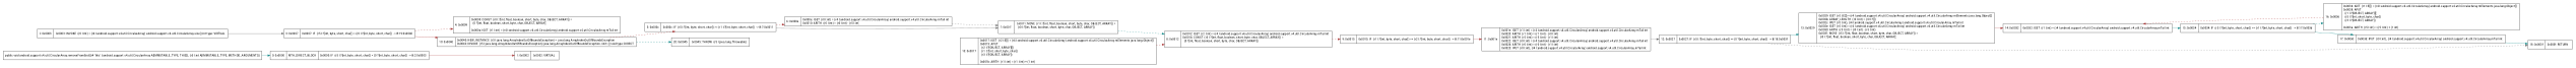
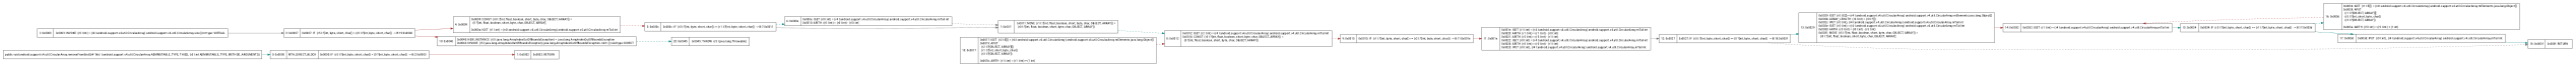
  digraph {
    fontname="Roboto Condensed"
    rankdir=LR
    node [fontname="Roboto Condensed" shape=record]
    edge [color=brown fontname="Roboto Condensed" style=solid]
    n1 [label="{0\:\ 0x0000|MTH_DIRECT_BLOCK\l|0x0000: IF  (r5 I:?[int, byte, short, char]) \> (0 ?[int, byte, short, char])  \-\> B:2:0x0003 \l}"]
-   n2 [label="{1\:\ 0x0002|0x0002: VIRTUAL   \l}"]
+   n2 [label="{1\:\ 0x0002|0x0002: RETURN   \l}"]
    n3 [label="{2\:\ 0x0003|0x0003: INVOKE  (r0 I:int) = (r4 I:android.support.v4.util.CircularArray) android.support.v4.util.CircularArray.size():int type: VIRTUAL \l}"]
    n4 [label="{3\:\ 0x0007|0x0007: IF  (r5 I:?[int, byte, short, char]) \> (r0 I:?[int, byte, short, char])  \-\> B:19:0x0040 \l}"]
    n5 [label="{4\:\ 0x0009|0x0009: CONST  (r0 I:?[int, float, boolean, short, byte, char, OBJECT, ARRAY]) = \l  (0 ?[int, float, boolean, short, byte, char, OBJECT, ARRAY])\l \l0x000a: IGET  (r1 I:int) = (r4 I:android.support.v4.util.CircularArray) android.support.v4.util.CircularArray.mTail int \l}"]
    n6 [label="{19\:\ 0x0040|0x0040: NEW_INSTANCE  (r5 I:java.lang.ArrayIndexOutOfBoundsException) =  java.lang.ArrayIndexOutOfBoundsException \l0x0042: INVOKE  (r5 I:java.lang.ArrayIndexOutOfBoundsException) java.lang.ArrayIndexOutOfBoundsException.\<init\>():void type: DIRECT \l}"]
    n7 [label="{5\:\ 0x000c|0x000c: IF  (r5 I:?[int, byte, short, char]) \>= (r1 I:?[int, byte, short, char])  \-\> B:7:0x0011 \l}"]
    n8 [label="{20\:\ 0x0045|0x0045: THROW  (r5 I:java.lang.Throwable) \l}"]
    n9 [label="{6\:\ 0x000e|0x000e: IGET  (r0 I:int) = (r4 I:android.support.v4.util.CircularArray) android.support.v4.util.CircularArray.mTail int \l0x0010: ARITH  (r0 I:int) = (r0 I:int) \- (r5 I:int) \l}"]
    n10 [label="{7\:\ 0x0011|0x0011: MOVE  (r1 I:?[int, float, boolean, short, byte, char, OBJECT, ARRAY]) = \l  (r0 I:?[int, float, boolean, short, byte, char, OBJECT, ARRAY])\l \l}"]
    n11 [label="{8\:\ 0x0012|0x0012: IGET  (r2 I:int) = (r4 I:android.support.v4.util.CircularArray) android.support.v4.util.CircularArray.mTail int \l0x0014: CONST  (r3 I:?[int, float, boolean, short, byte, char, OBJECT, ARRAY]) = \l  (0 ?[int, float, boolean, short, byte, char, OBJECT, ARRAY])\l \l}"]
    n12 [label="{9\:\ 0x0015|0x0015: IF  (r1 I:?[int, byte, short, char]) \>= (r2 I:?[int, byte, short, char])  \-\> B:11:0x001e \l}"]
    n13 [label="{11\:\ 0x001e|0x001e: IGET  (r1 I:int) = (r4 I:android.support.v4.util.CircularArray) android.support.v4.util.CircularArray.mTail int \l0x0020: ARITH  (r1 I:int) = (r1 I:int) \- (r0 I:int) \l0x0021: ARITH  (r5 I:int) = (r5 I:int) \- (r1 I:int) \l0x0022: IGET  (r0 I:int) = (r4 I:android.support.v4.util.CircularArray) android.support.v4.util.CircularArray.mTail int \l0x0024: ARITH  (r0 I:int) = (r0 I:int) \- (r1 I:int) \l0x0025: IPUT  (r0 I:int), (r4 I:android.support.v4.util.CircularArray) android.support.v4.util.CircularArray.mTail int \l}"]
    n14 [label="{10\:\ 0x0017|0x0017: IGET  (r2 I:E[]) = (r4 I:android.support.v4.util.CircularArray) android.support.v4.util.CircularArray.mElements java.lang.Object[] \l0x0019: APUT  \l  (r2 I:?[OBJECT, ARRAY][])\l  (r1 I:?[int, short, byte, char])\l  (r3 I:?[OBJECT, ARRAY])\l \l0x001b: ARITH  (r1 I:int) = (r1 I:int) + (1 int) \l}"]
    n15 [label="{12\:\ 0x0027|0x0027: IF  (r5 I:?[int, byte, short, char]) \<= (0 ?[int, byte, short, char])  \-\> B:18:0x003f \l}"]
    n16 [label="{13\:\ 0x0029|0x0029: IGET  (r0 I:E[]) = (r4 I:android.support.v4.util.CircularArray) android.support.v4.util.CircularArray.mElements java.lang.Object[] \l0x002b: ARRAY_LENGTH  (r0 I:int) = (r0 I:?[]) \l0x002c: IPUT  (r0 I:int), (r4 I:android.support.v4.util.CircularArray) android.support.v4.util.CircularArray.mTail int \l0x002e: IGET  (r0 I:int) = (r4 I:android.support.v4.util.CircularArray) android.support.v4.util.CircularArray.mTail int \l0x0030: ARITH  (r0 I:int) = (r0 I:int) \- (r5 I:int) \l0x0031: MOVE  (r5 I:?[int, float, boolean, short, byte, char, OBJECT, ARRAY]) = \l  (r0 I:?[int, float, boolean, short, byte, char, OBJECT, ARRAY])\l \l}"]
    n17 [label="{18\:\ 0x003f|0x003f: RETURN   \l}"]
    n18 [label="{14\:\ 0x0032|0x0032: IGET  (r1 I:int) = (r4 I:android.support.v4.util.CircularArray) android.support.v4.util.CircularArray.mTail int \l}"]
    n19 [label="{15\:\ 0x0034|0x0034: IF  (r5 I:?[int, byte, short, char]) \>= (r1 I:?[int, byte, short, char])  \-\> B:17:0x003d \l}"]
    n20 [label="{16\:\ 0x0036|0x0036: IGET  (r1 I:E[]) = (r4 I:android.support.v4.util.CircularArray) android.support.v4.util.CircularArray.mElements java.lang.Object[] \l0x0038: APUT  \l  (r1 I:?[OBJECT, ARRAY][])\l  (r5 I:?[int, short, byte, char])\l  (r3 I:?[OBJECT, ARRAY])\l \l0x003a: ARITH  (r5 I:int) = (r5 I:int) + (1 int) \l}"]
    n21 [label="{17\:\ 0x003d|0x003d: IPUT  (r0 I:int), (r4 I:android.support.v4.util.CircularArray) android.support.v4.util.CircularArray.mTail int \l}"]
    n22 [label="{public void android.support.v4.util.CircularArray.removeFromEnd((r4 'this' I:android.support.v4.util.CircularArray A[IMMUTABLE_TYPE, THIS]), (r5 I:int A[IMMUTABLE_TYPE, METHOD_ARGUMENT])) }"]
    n1 -> n2
    n3 -> n4 [color=gray40]
-   n4 -> n5 [style=dashed]
+   n4 -> n5
    n4 -> n6
-   n6 -> n7 [style=dashed]
+   n5 -> n7 [style=dashed]
    n6 -> n8 [color=teal style=dashed]
-   n7 -> n9 [style=dashed]
+   n7 -> n9 [color=teal style=dashed]
    n7 -> n10 [color=gray40]
    n9 -> n10 [color=gray40 style=dashed]
    n10 -> n11 [color=teal style=dashed]
    n11 -> n12 [style=dashed]
    n12 -> n13
    n13 -> n15 [color=gray40]
    n14 -> n11 [style=dashed]
    n15 -> n16 [color=teal]
    n15 -> n17 [color=gray40 style=dashed]
    n16 -> n18
    n18 -> n19 [color=teal]
    n19 -> n20 [color=teal style=dashed]
    n19 -> n21 [color=teal]
    n20 -> n18 [style=dashed]
    n21 -> n17 [color=teal]
    n22 -> n1 [color=teal]
  }
